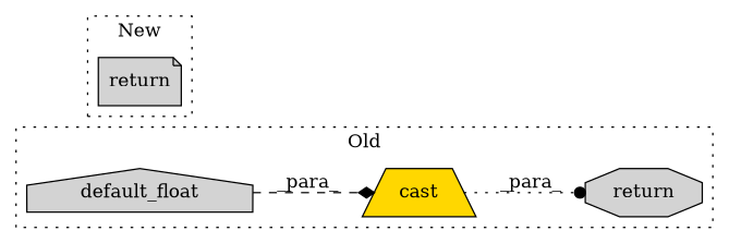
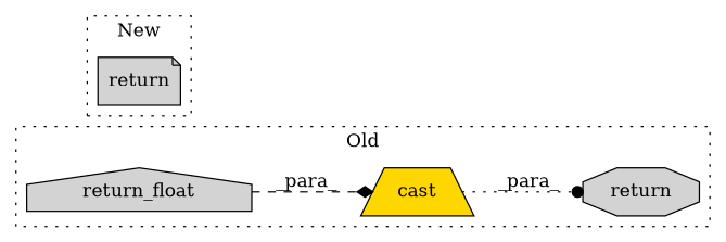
  digraph {
    rankdir=LR
    node [a=32 l=7 style=filled fillcolor=lightgrey]
-   n1 [l=15 label=default_float s=613 shape=house]
+   n1 [l=15 label=return_float s=613 shape=house]
    n2 [l="5,1" label=cast s="584,628" shape=trapezium fillcolor=gold]
    n3 [a=41 label=return s=566 shape=octagon]
    n4 [a=41 label=return s=556 shape=note]
    subgraph cluster_1 {
      label=Old
      style=dotted
      n1
      n2
      n3
    }
    subgraph cluster_2 {
      label=New
      style=dotted
      n4
    }
    n1 -> n2 [label=_para_ style=dashed arrowhead=diamond]
    n2 -> n3 [label=_para_ style=dotted arrowhead=dot]
  }
